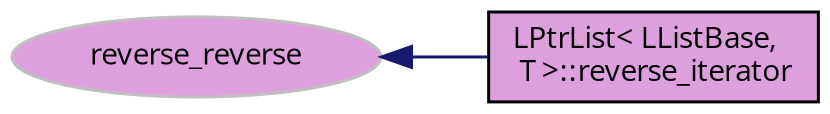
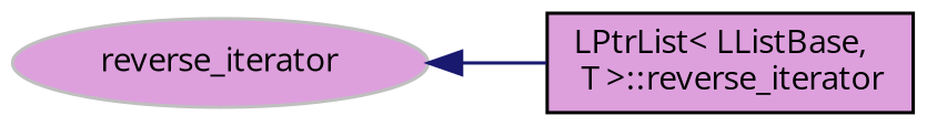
  digraph {
    rankdir=LR
    fontname="Open Sans"
    node [fontname="Open Sans" fontsize=10 style=filled fillcolor=plum]
-   n1 [color=grey75 height=0.2 label=reverse_reverse shape=ellipse width=0.4]
+   n1 [color=grey75 height=0.2 label=reverse_iterator shape=ellipse width=0.4]
    n2 [color=black height=0.2 label="LPtrList\< LListBase,\l T \>::reverse_iterator" shape=box width=0.4]
    n1 -> n2 [color=midnightblue dir=back fontname="Open Sans" fontsize=10 labelfontname=Helvetica labelfontsize=10 style=solid]
  }
